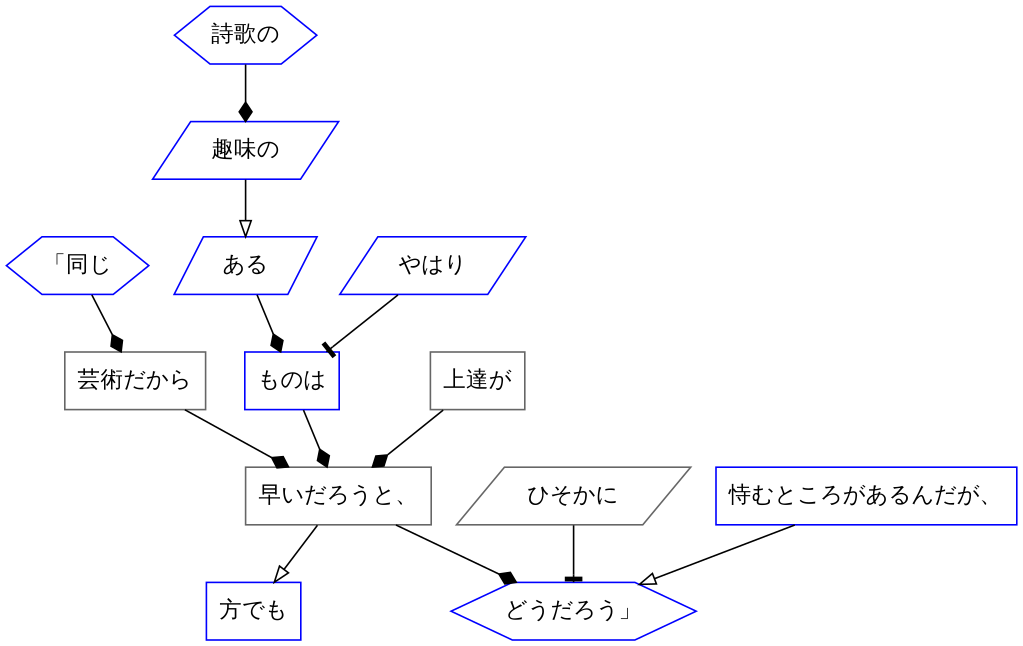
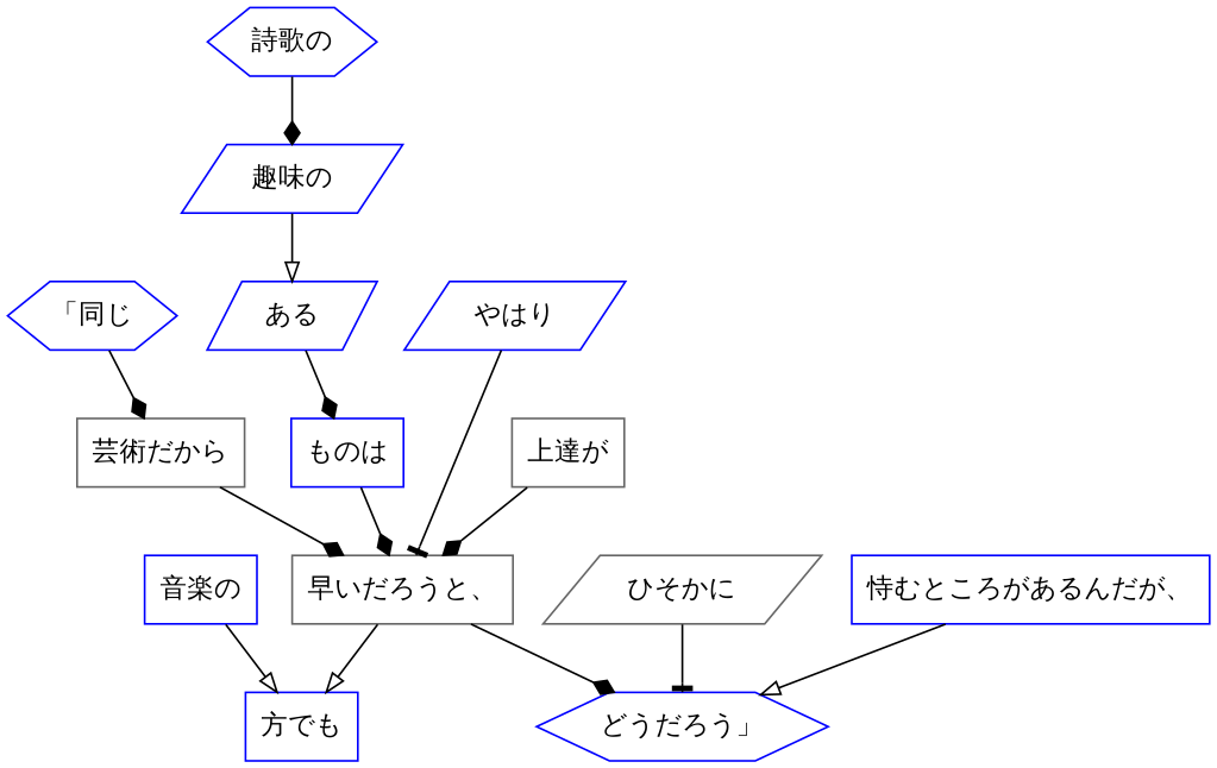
  digraph {
    node [color=blue shape=box]
    edge [arrowhead=diamond]
    n1 [label="「同じ" shape=hexagon]
    n2 [color=gray40 label="芸術だから"]
    n3 [color=gray40 label="早いだろうと、"]
    n4 [label="方でも"]
    n5 [label="どうだろう」" shape=hexagon]
    n6 [label="詩歌の" shape=hexagon]
    n7 [label="趣味の" shape=parallelogram]
    n8 [label="ある" shape=parallelogram]
    n9 [label="ものは"]
    n10 [label="やはり" shape=parallelogram]
+   n11 [label="音楽の"]
    n12 [color=gray40 label="上達が"]
    n13 [color=gray40 label="ひそかに" shape=parallelogram]
    n14 [label="恃むところがあるんだが、"]
    n1 -> n2
    n2 -> n3
    n3 -> n4 [arrowhead=onormal]
    n3 -> n5
    n6 -> n7
    n7 -> n8 [arrowhead=onormal]
    n8 -> n9
    n9 -> n3
-   n10 -> n9 [arrowhead=tee]
+   n10 -> n3 [arrowhead=tee]
+   n11 -> n4 [arrowhead=onormal]
    n12 -> n3
    n13 -> n5 [arrowhead=tee]
    n14 -> n5 [arrowhead=onormal]
  }
